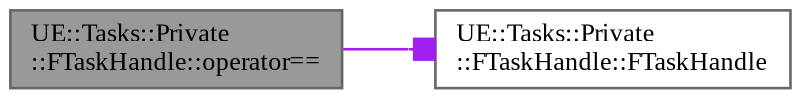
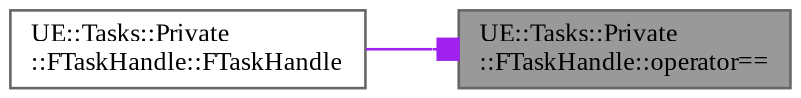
  digraph {
    rankdir=LR
    fontname="Liberation Serif"
    node [fontname="Liberation Serif" fontsize=10 shape=box style=filled]
    n1 [color=gray40 fillcolor=grey60 fontcolor=black height=0.2 label="UE::Tasks::Private\l::FTaskHandle::operator==" width=0.4]
    n2 [color=grey40 fillcolor=white height=0.2 label="UE::Tasks::Private\l::FTaskHandle::FTaskHandle" width=0.4]
-   n1 -> n2 [color=purple fontname="Liberation Serif" fontsize=10 labelfontname=Helvetica labelfontsize=10 style=solid arrowhead=box]
+   n2 -> n1 [color=purple fontname="Liberation Serif" fontsize=10 labelfontname=Helvetica labelfontsize=10 style=solid arrowhead=box]
  }
